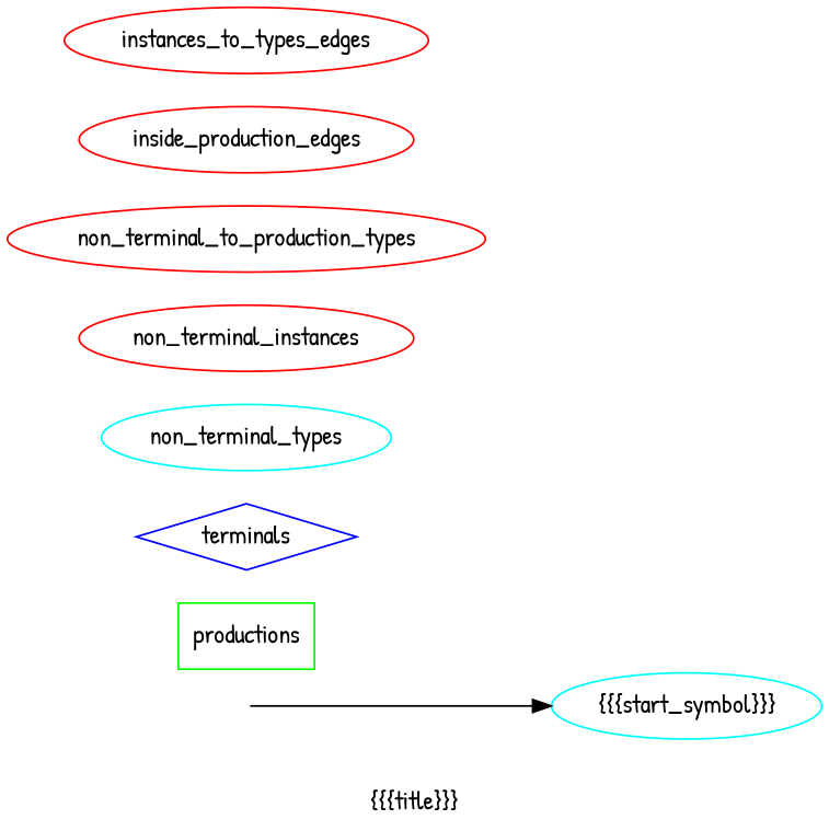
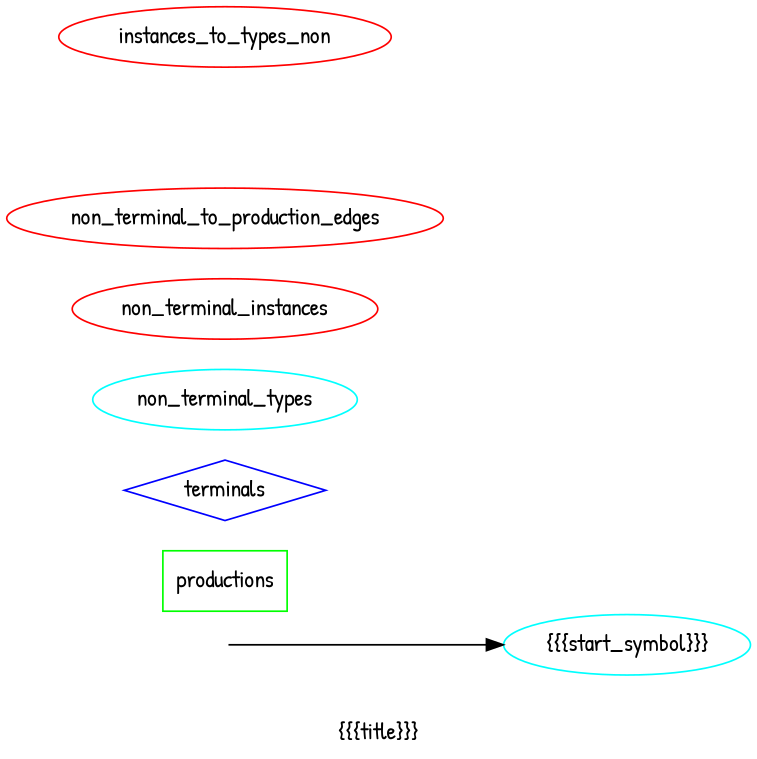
  digraph {
    label="{{{title}}}"
    rankdir=LR
    fontname="Patrick Hand"
    node [shape=ellipse style=solid fontname="Patrick Hand" color=red]
    "" [shape=point style=invis color=""]
    "{{{start_symbol}}}" [color=cyan]
    productions [color=green shape=rectangle]
    terminals [color=blue shape=diamond]
    non_terminal_types [color=cyan]
    non_terminal_instances
-   non_terminal_to_production_edges [label=non_terminal_to_production_types]
-   inside_production_edges
-   instances_to_types_edges
+   non_terminal_to_production_edges
+   instances_to_types_edges [label=instances_to_types_non]
    "" -> "{{{start_symbol}}}" [fontname="Patrick Hand"]
  }
